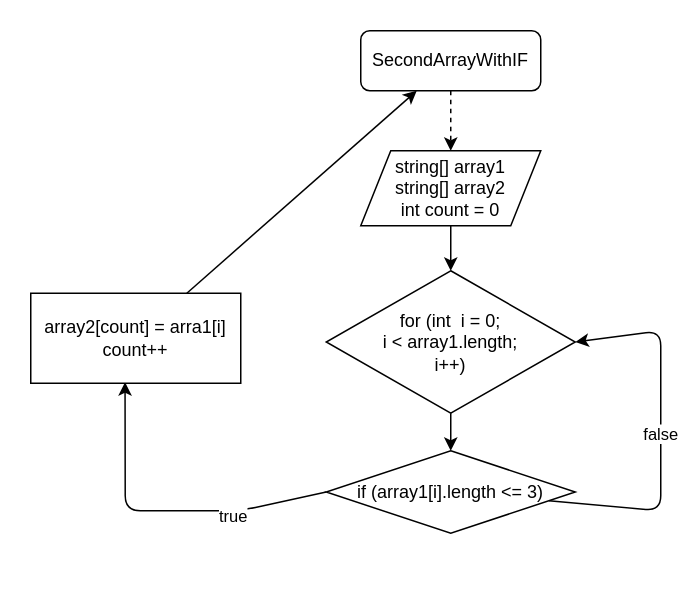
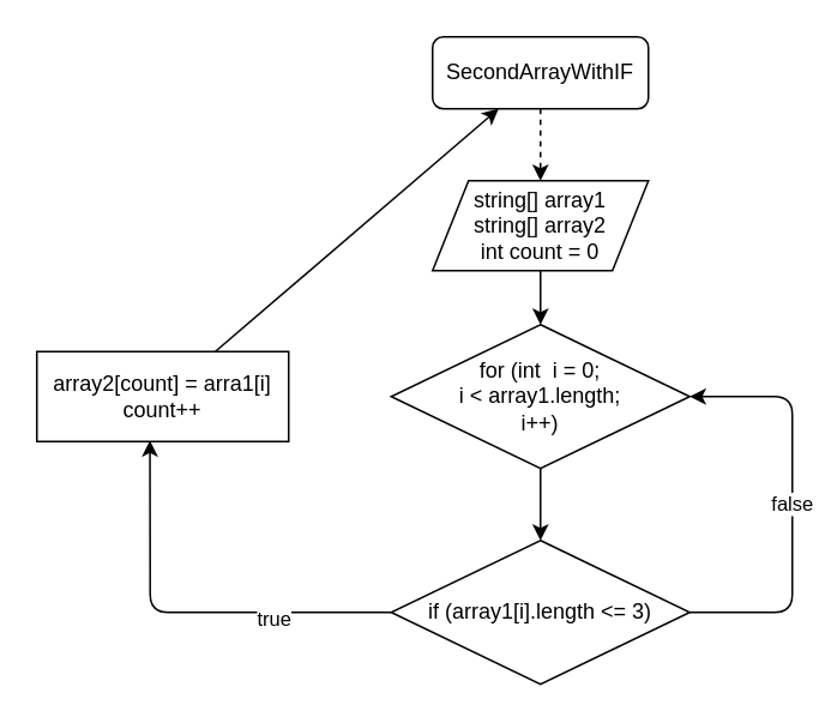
  <mxCell id="0" />
  <mxCell id="1" parent="0" />
  <mxCell id="2" value="" style="edgeStyle=none;html=1;dashed=1;" parent="1" source="3" target="5" edge="1"><mxGeometry relative="1" as="geometry" /></mxCell>
  <mxCell id="3" value="SecondArrayWithIF" style="rounded=1;whiteSpace=wrap;html=1;" parent="1" vertex="1"><mxGeometry x="240" y="20" width="120" height="40" as="geometry" /></mxCell>
  <mxCell id="4" value="" style="edgeStyle=none;html=1;" edge="1" parent="1" source="5" target="7"><mxGeometry relative="1" as="geometry" /></mxCell>
  <mxCell id="5" value="string[] array1&lt;br&gt;string[] array2&lt;br&gt;int count = 0" style="shape=parallelogram;perimeter=parallelogramPerimeter;whiteSpace=wrap;html=1;fixedSize=1;" parent="1" vertex="1"><mxGeometry x="240" y="100" width="120" height="50" as="geometry" /></mxCell>
  <mxCell id="6" value="" style="edgeStyle=none;html=1;" edge="1" parent="1" source="7" target="11"><mxGeometry relative="1" as="geometry" /></mxCell>
- <mxCell id="7" value="for (int&amp;nbsp; i = 0;&lt;br&gt;i &amp;lt; array1.length;&lt;br&gt;i++)" style="rhombus;whiteSpace=wrap;html=1;" vertex="1" parent="1"><mxGeometry x="217" y="180" width="166" height="95" as="geometry" /></mxCell>
+ <mxCell id="7" value="for (int&amp;nbsp; i = 0;&lt;br&gt;i &amp;lt; array1.length;&lt;br&gt;i++)" style="rhombus;whiteSpace=wrap;html=1;" vertex="1" parent="1"><mxGeometry x="217" y="180" width="166" height="80" as="geometry" /></mxCell>
  <mxCell id="8" style="edgeStyle=none;html=1;exitX=0;exitY=0.5;exitDx=0;exitDy=0;entryX=0.449;entryY=0.988;entryDx=0;entryDy=0;entryPerimeter=0;" edge="1" parent="1" source="11" target="13"><mxGeometry relative="1" as="geometry"><Array as="points"><mxPoint x="160" y="340" /><mxPoint x="83" y="340" /></Array></mxGeometry></mxCell>
  <mxCell id="9" value="true" style="edgeLabel;html=1;align=center;verticalAlign=middle;resizable=0;points=[];" vertex="1" connectable="0" parent="8"><mxGeometry x="-0.423" y="3" relative="1" as="geometry"><mxPoint as="offset" /></mxGeometry></mxCell>
  <mxCell id="10" value="false" style="edgeStyle=none;html=1;entryX=1;entryY=0.5;entryDx=0;entryDy=0;" edge="1" parent="1" source="11" target="7"><mxGeometry relative="1" as="geometry"><Array as="points"><mxPoint x="440" y="340" /><mxPoint x="440" y="220" /></Array></mxGeometry></mxCell>
- <mxCell id="11" value="if (array1[i].length &amp;lt;= 3)" style="rhombus;whiteSpace=wrap;html=1;" vertex="1" parent="1"><mxGeometry x="217" y="300" width="166" height="55" as="geometry" /></mxCell>
+ <mxCell id="11" value="if (array1[i].length &amp;lt;= 3)" style="rhombus;whiteSpace=wrap;html=1;" vertex="1" parent="1"><mxGeometry x="217" y="300" width="166" height="80" as="geometry" /></mxCell>
  <mxCell id="12" value="" style="edgeStyle=none;html=1;" edge="1" parent="1" source="13" target="3"><mxGeometry relative="1" as="geometry" /></mxCell>
- <mxCell id="13" value="array2[count] = arra1[i]&lt;br&gt;count++" style="rounded=0;whiteSpace=wrap;html=1;" vertex="1" parent="1"><mxGeometry x="20" y="195" width="140" height="60" as="geometry" /></mxCell>
+ <mxCell id="13" value="array2[count] = arra1[i]&lt;br&gt;count++" style="rounded=0;whiteSpace=wrap;html=1;" vertex="1" parent="1"><mxGeometry x="20" y="195" width="140" height="50" as="geometry" /></mxCell>
